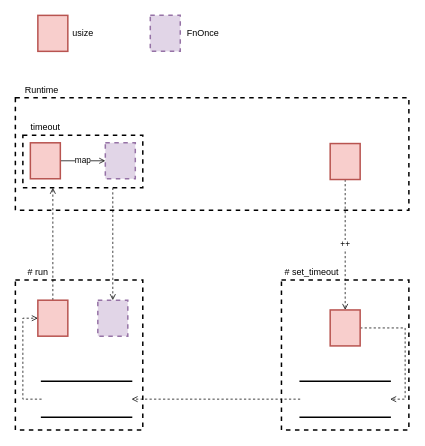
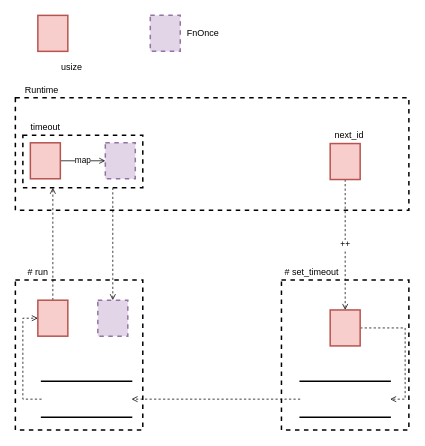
  <mxCell id="0" />
  <mxCell id="1" parent="0" />
  <mxCell id="2" value="" style="rounded=0;whiteSpace=wrap;html=1;strokeWidth=2;fontSize=17;dashed=1;fillColor=none;" parent="1" vertex="1"><mxGeometry x="30" y="180" width="160" height="70" as="geometry" /></mxCell>
  <mxCell id="3" value="map" style="edgeStyle=orthogonalEdgeStyle;rounded=0;orthogonalLoop=1;jettySize=auto;html=1;exitX=1;exitY=0.5;exitDx=0;exitDy=0;entryX=0;entryY=0.5;entryDx=0;entryDy=0;endArrow=open;endFill=0;" parent="1" source="4" target="6" edge="1"><mxGeometry relative="1" as="geometry" /></mxCell>
  <mxCell id="4" value="" style="rounded=0;whiteSpace=wrap;html=1;strokeWidth=2;fontSize=17;fillColor=#f8cecc;strokeColor=#b85450;" parent="1" vertex="1"><mxGeometry x="40" y="190" width="40" height="48" as="geometry" /></mxCell>
  <mxCell id="5" style="edgeStyle=orthogonalEdgeStyle;rounded=0;orthogonalLoop=1;jettySize=auto;html=1;entryX=0.5;entryY=0;entryDx=0;entryDy=0;dashed=1;endArrow=open;endFill=0;exitX=0.75;exitY=1;exitDx=0;exitDy=0;" parent="1" source="2" target="21" edge="1"><mxGeometry relative="1" as="geometry"><mxPoint x="160" y="250" as="sourcePoint" /></mxGeometry></mxCell>
  <mxCell id="6" value="" style="rounded=0;whiteSpace=wrap;html=1;strokeWidth=2;fontSize=17;dashed=1;fillColor=#e1d5e7;strokeColor=#9673a6;" parent="1" vertex="1"><mxGeometry x="140" y="190" width="40" height="48" as="geometry" /></mxCell>
  <mxCell id="7" value="++" style="edgeStyle=orthogonalEdgeStyle;rounded=0;orthogonalLoop=1;jettySize=auto;html=1;exitX=0.5;exitY=1;exitDx=0;exitDy=0;entryX=0.5;entryY=0;entryDx=0;entryDy=0;dashed=1;endArrow=open;endFill=0;" parent="1" source="8" target="18" edge="1"><mxGeometry relative="1" as="geometry" /></mxCell>
  <mxCell id="8" value="" style="rounded=0;whiteSpace=wrap;html=1;strokeWidth=2;fontSize=17;fillColor=#f8cecc;strokeColor=#b85450;" parent="1" vertex="1"><mxGeometry x="440" y="191" width="40" height="48" as="geometry" /></mxCell>
  <mxCell id="9" value="" style="rounded=0;whiteSpace=wrap;html=1;strokeWidth=2;fontSize=17;dashed=1;fillColor=none;" parent="1" vertex="1"><mxGeometry x="375" y="373" width="170" height="200" as="geometry" /></mxCell>
  <mxCell id="10" style="edgeStyle=orthogonalEdgeStyle;rounded=0;orthogonalLoop=1;jettySize=auto;html=1;exitX=0;exitY=0.5;exitDx=0;exitDy=0;entryX=1;entryY=0.5;entryDx=0;entryDy=0;dashed=1;endArrow=open;endFill=0;" parent="1" source="11" target="16" edge="1"><mxGeometry relative="1" as="geometry" /></mxCell>
  <mxCell id="11" value="" style="shape=partialRectangle;whiteSpace=wrap;html=1;left=0;right=0;fillColor=none;shadow=0;comic=0;strokeWidth=2;fontSize=17;" parent="1" vertex="1"><mxGeometry x="400" y="508" width="120" height="48" as="geometry" /></mxCell>
  <mxCell id="12" value="" style="rounded=0;whiteSpace=wrap;html=1;strokeWidth=2;fontSize=17;fillColor=none;dashed=1;" parent="1" vertex="1"><mxGeometry x="20" y="373" width="170" height="200" as="geometry" /></mxCell>
  <mxCell id="13" value="# run" style="text;html=1;align=center;verticalAlign=middle;resizable=0;points=[];autosize=1;strokeColor=none;" parent="1" vertex="1"><mxGeometry x="30" y="353" width="40" height="20" as="geometry" /></mxCell>
  <mxCell id="14" value="# set_timeout" style="text;html=1;align=center;verticalAlign=middle;resizable=0;points=[];autosize=1;strokeColor=none;" parent="1" vertex="1"><mxGeometry x="370" y="353" width="90" height="20" as="geometry" /></mxCell>
  <mxCell id="15" style="edgeStyle=orthogonalEdgeStyle;rounded=0;orthogonalLoop=1;jettySize=auto;html=1;exitX=0;exitY=0.5;exitDx=0;exitDy=0;entryX=0;entryY=0.5;entryDx=0;entryDy=0;dashed=1;endArrow=open;endFill=0;" parent="1" source="16" target="20" edge="1"><mxGeometry relative="1" as="geometry" /></mxCell>
  <mxCell id="16" value="" style="shape=partialRectangle;whiteSpace=wrap;html=1;left=0;right=0;fillColor=none;shadow=0;comic=0;strokeWidth=2;fontSize=17;" parent="1" vertex="1"><mxGeometry x="55" y="508" width="120" height="48" as="geometry" /></mxCell>
  <mxCell id="17" style="edgeStyle=orthogonalEdgeStyle;rounded=0;orthogonalLoop=1;jettySize=auto;html=1;exitX=1;exitY=0.5;exitDx=0;exitDy=0;entryX=1;entryY=0.5;entryDx=0;entryDy=0;endArrow=open;endFill=0;dashed=1;" parent="1" source="18" target="11" edge="1"><mxGeometry relative="1" as="geometry" /></mxCell>
  <mxCell id="18" value="" style="rounded=0;whiteSpace=wrap;html=1;strokeWidth=2;fontSize=17;fillColor=#f8cecc;strokeColor=#b85450;" parent="1" vertex="1"><mxGeometry x="440" y="413" width="40" height="48" as="geometry" /></mxCell>
  <mxCell id="19" style="edgeStyle=orthogonalEdgeStyle;rounded=0;orthogonalLoop=1;jettySize=auto;html=1;exitX=0.5;exitY=0;exitDx=0;exitDy=0;entryX=0.25;entryY=1;entryDx=0;entryDy=0;dashed=1;endArrow=open;endFill=0;" parent="1" source="20" target="2" edge="1"><mxGeometry relative="1" as="geometry" /></mxCell>
  <mxCell id="20" value="" style="rounded=0;whiteSpace=wrap;html=1;strokeWidth=2;fontSize=17;fillColor=#f8cecc;strokeColor=#b85450;" parent="1" vertex="1"><mxGeometry x="50" y="400" width="40" height="48" as="geometry" /></mxCell>
  <mxCell id="21" value="" style="rounded=0;whiteSpace=wrap;html=1;strokeWidth=2;fontSize=17;dashed=1;fillColor=#e1d5e7;strokeColor=#9673a6;" parent="1" vertex="1"><mxGeometry x="130" y="400" width="40" height="48" as="geometry" /></mxCell>
  <mxCell id="22" value="" style="rounded=0;whiteSpace=wrap;html=1;strokeWidth=2;fontSize=17;dashed=1;fillColor=none;" parent="1" vertex="1"><mxGeometry x="20" y="130" width="525" height="150" as="geometry" /></mxCell>
  <mxCell id="23" value="Runtime" style="text;html=1;align=center;verticalAlign=middle;resizable=0;points=[];autosize=1;strokeColor=none;" parent="1" vertex="1"><mxGeometry x="25" y="110" width="60" height="20" as="geometry" /></mxCell>
  <mxCell id="24" value="timeout" style="text;html=1;align=center;verticalAlign=middle;resizable=0;points=[];autosize=1;strokeColor=none;" parent="1" vertex="1"><mxGeometry x="30" y="160" width="60" height="20" as="geometry" /></mxCell>
+ <mxCell id="25" value="next_id" style="text;html=1;align=center;verticalAlign=middle;resizable=0;points=[];autosize=1;strokeColor=none;" parent="1" vertex="1"><mxGeometry x="440" y="170" width="50" height="20" as="geometry" /></mxCell>
  <mxCell id="26" value="" style="rounded=0;whiteSpace=wrap;html=1;strokeWidth=2;fontSize=17;fillColor=#f8cecc;strokeColor=#b85450;" parent="1" vertex="1"><mxGeometry x="50" y="20" width="40" height="48" as="geometry" /></mxCell>
- <mxCell id="27" value="usize" style="text;html=1;align=center;verticalAlign=middle;resizable=0;points=[];autosize=1;strokeColor=none;" parent="1" vertex="1"><mxGeometry x="90" y="34" width="40" height="20" as="geometry" /></mxCell>
+ <mxCell id="27" value="usize" style="text;html=1;align=center;verticalAlign=middle;resizable=0;points=[];autosize=1;strokeColor=none;" parent="1" vertex="1"><mxGeometry x="75" y="79" width="40" height="20" as="geometry" /></mxCell>
  <mxCell id="28" value="" style="rounded=0;whiteSpace=wrap;html=1;strokeWidth=2;fontSize=17;dashed=1;fillColor=#e1d5e7;strokeColor=#9673a6;" parent="1" vertex="1"><mxGeometry x="200" y="20" width="40" height="48" as="geometry" /></mxCell>
  <mxCell id="29" value="FnOnce" style="text;html=1;align=center;verticalAlign=middle;resizable=0;points=[];autosize=1;strokeColor=none;" parent="1" vertex="1"><mxGeometry x="240" y="34" width="60" height="20" as="geometry" /></mxCell>
